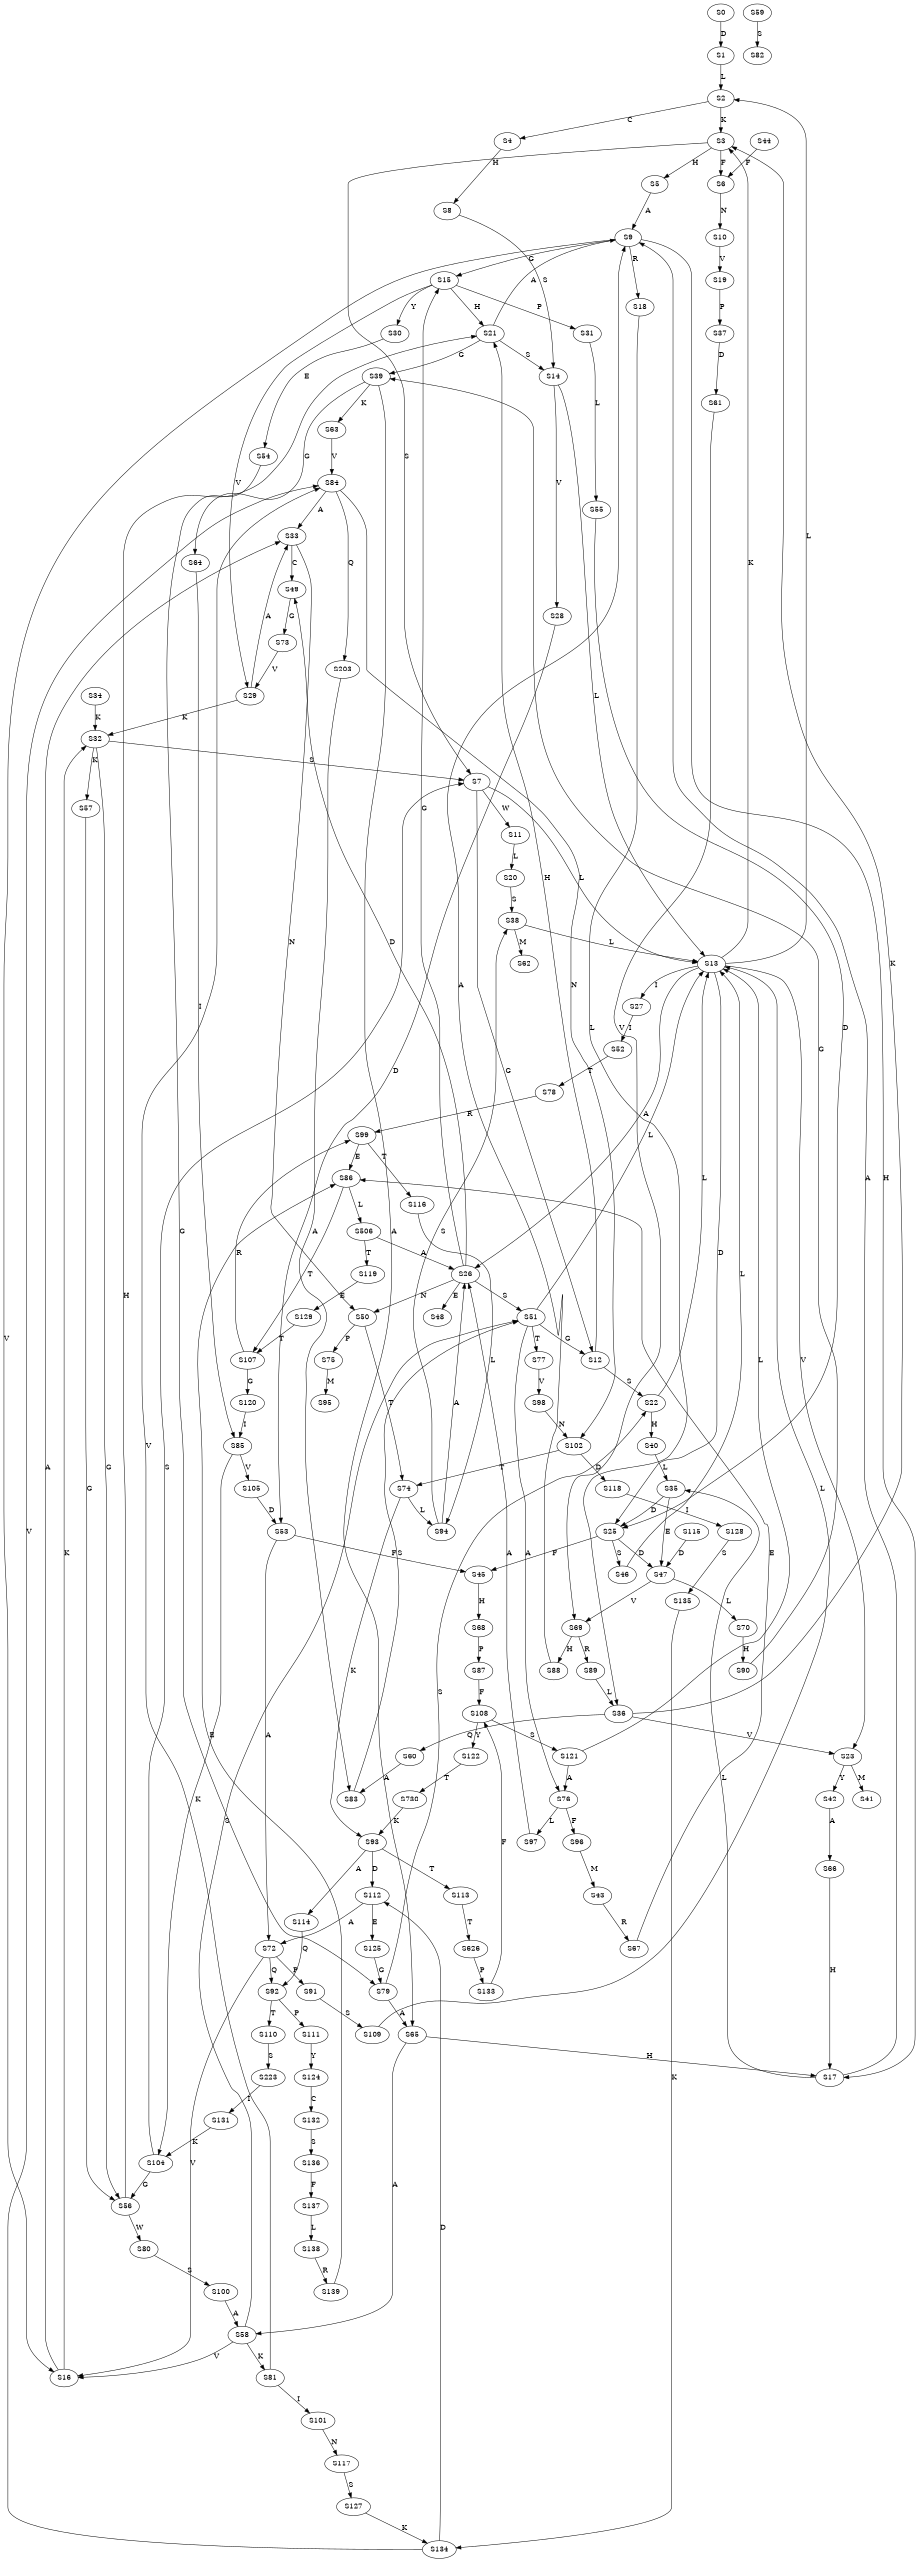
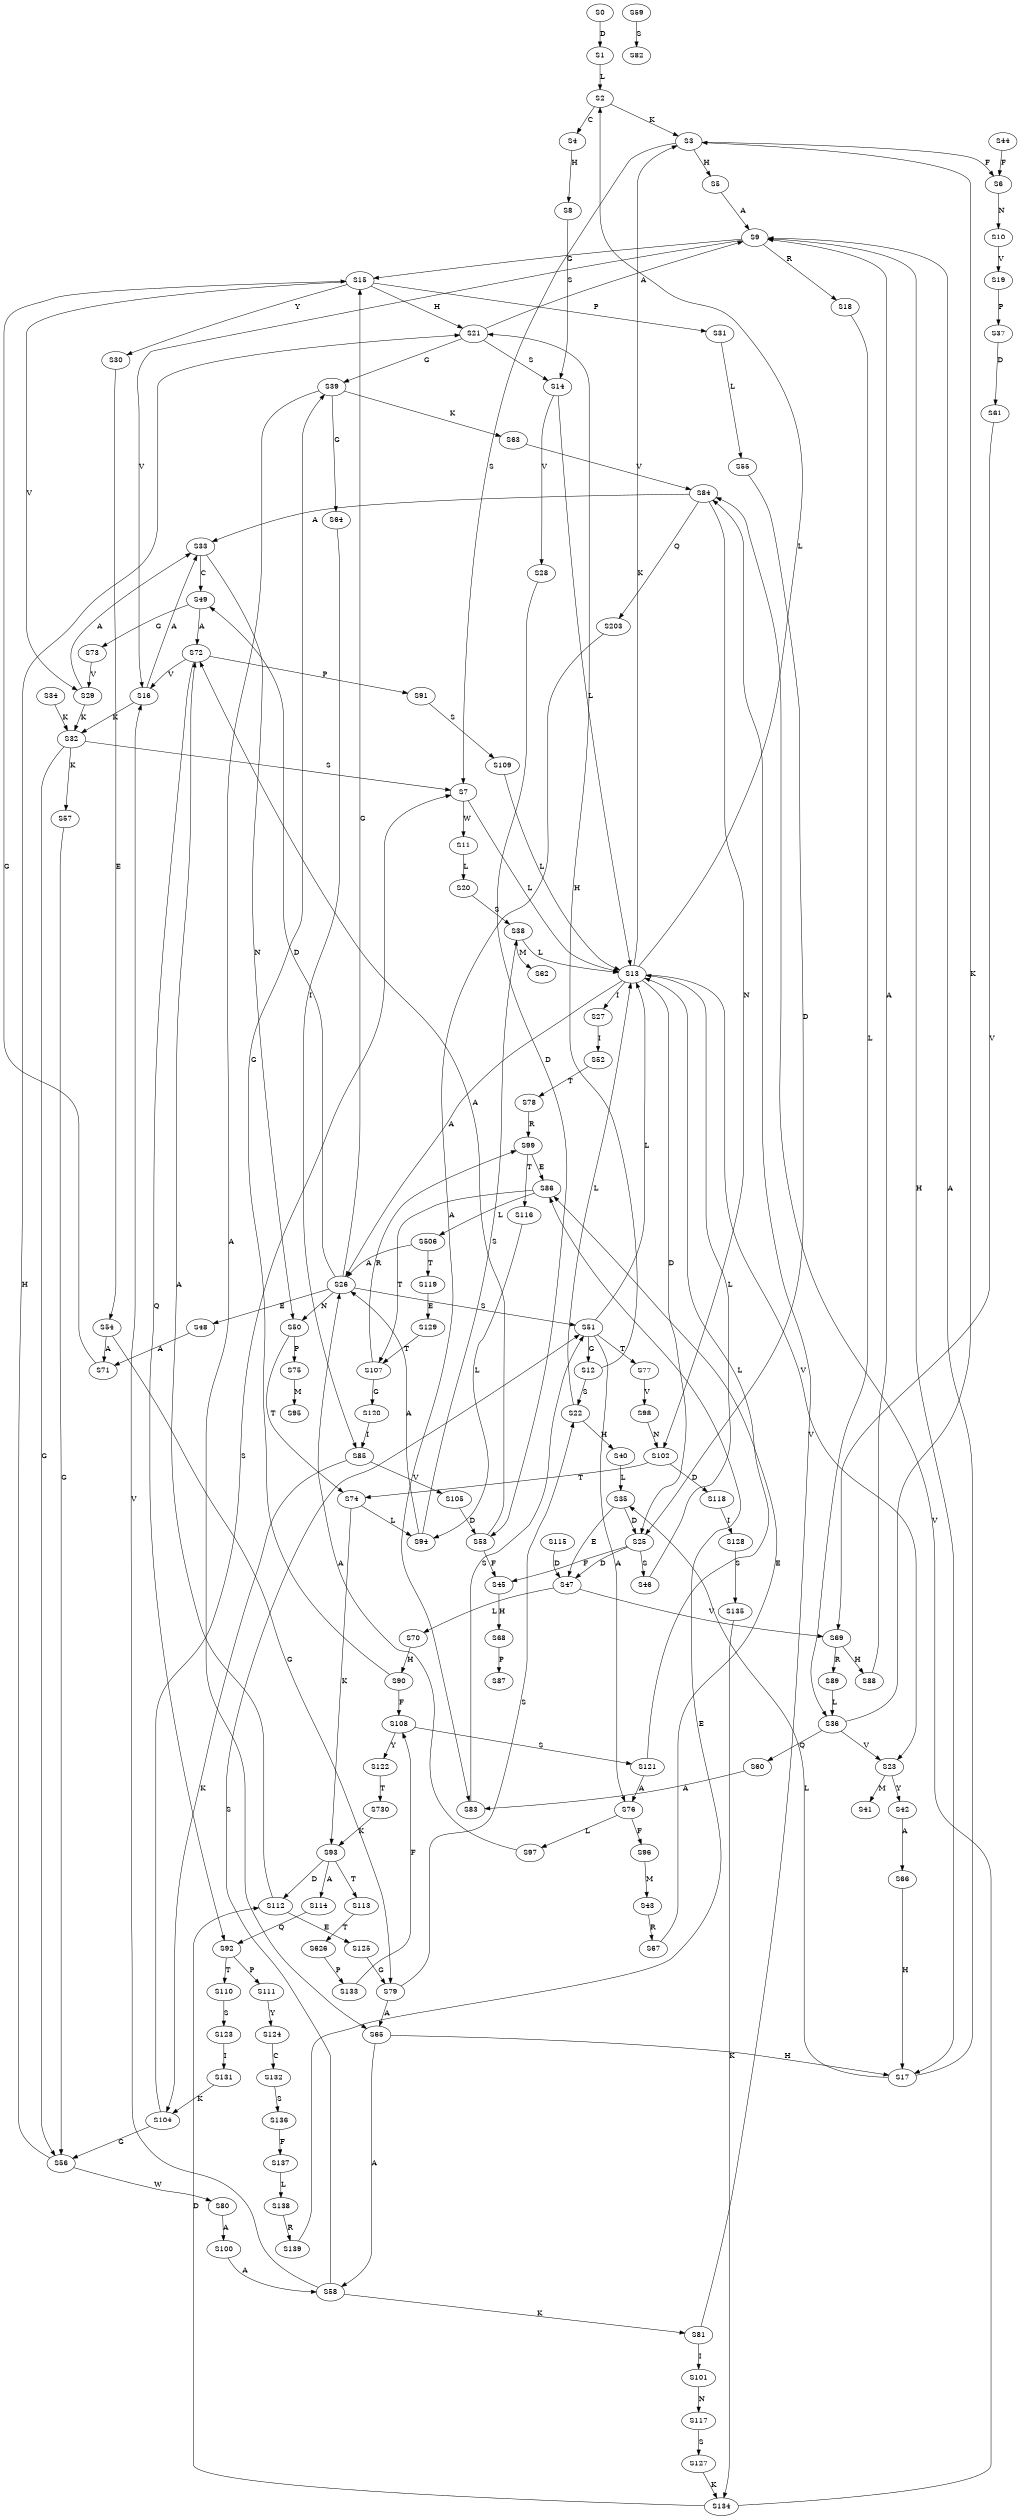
  strict digraph {
    S0
    S1
    S2
    S3
    S4
    S5
    S6
    S7
    S8
    S9
    S10
    S11
    S12
    S13
    S14
    S15
    S16
    S17
    S18
    S19
    S20
    S21
    S22
    S23
    S25
    S26
    S27
    S28
    S29
    S30
    S31
    S32
    S33
    S35
    S36
    S37
    S38
    S39
    S40
    S41
    S42
    S45
    S46
    S47
    S48
    S49
    S50
    S51
    S52
    S53
    S54
    S55
    S56
    S57
    S34
    S60
    S61
    S62
    S63
    S64
    S65
    S66
    S43
    S67
    S44
    S68
    S69
    S70
+   S71
    S72
    S73
    S74
    S75
    S76
    S77
    S78
    S79
    S80
    S58
    S81
    S59
    S82
    S83
    S84
    S85
    S86
    S87
    S88
    S89
    S90
    S91
    S92
    S93
    S94
    S95
    S96
    S97
    S98
    S99
    S100
    S101
    S102
    n103 [label=S203]
    S104
    S105
    n106 [label=S506]
    S107
    S108
    S109
    S110
    S111
    S112
    S113
    S114
    S116
    S117
    S118
    S119
    S120
    S121
    S122
-   S123 [label=S223]
+   S123
    S124
    S125
    n125 [label=S626]
    S115
    S127
    S128
    S129
    n130 [label=S730]
    S131
    S132
    S133
    S134
    S135
    S136
    S137
    S138
    S139
    S0 -> S1 [label=D]
    S1 -> S2 [label=L]
    S2 -> S3 [label=K]
    S2 -> S4 [label=C]
    S3 -> S5 [label=H]
    S3 -> S6 [label=F]
    S3 -> S7 [label=S]
    S4 -> S8 [label=H]
    S5 -> S9 [label=A]
    S6 -> S10 [label=N]
    S7 -> S11 [label=W]
-   S7 -> S12 [label=G]
    S7 -> S13 [label=L]
    S8 -> S14 [label=S]
    S9 -> S15 [label=G]
    S9 -> S16 [label=V]
    S9 -> S17 [label=H]
    S9 -> S18 [label=R]
    S10 -> S19 [label=V]
    S11 -> S20 [label=L]
    S12 -> S21 [label=H]
    S12 -> S22 [label=S]
    S13 -> S2 [label=L]
    S13 -> S3 [label=K]
    S13 -> S23 [label=V]
    S13 -> S25 [label=D]
    S13 -> S26 [label=A]
    S13 -> S27 [label=I]
    S14 -> S13 [label=L]
    S14 -> S28 [label=V]
    S15 -> S21 [label=H]
    S15 -> S29 [label=V]
    S15 -> S30 [label=Y]
    S15 -> S31 [label=P]
    S16 -> S32 [label=K]
    S16 -> S33 [label=A]
    S17 -> S9 [label=A]
    S17 -> S35 [label=L]
    S18 -> S36 [label=L]
    S19 -> S37 [label=P]
    S20 -> S38 [label=S]
    S21 -> S9 [label=A]
    S21 -> S14 [label=S]
    S21 -> S39 [label=G]
    S22 -> S13 [label=L]
    S22 -> S40 [label=H]
    S23 -> S41 [label=M]
    S23 -> S42 [label=Y]
    S25 -> S45 [label=F]
    S25 -> S46 [label=S]
    S25 -> S47 [label=D]
    S26 -> S15 [label=G]
    S26 -> S48 [label=E]
    S26 -> S49 [label=D]
    S26 -> S50 [label=N]
    S26 -> S51 [label=S]
    S27 -> S52 [label=I]
    S28 -> S53 [label=D]
    S29 -> S32 [label=K]
    S29 -> S33 [label=A]
    S30 -> S54 [label=E]
    S31 -> S55 [label=L]
    S32 -> S7 [label=S]
    S32 -> S56 [label=G]
    S32 -> S57 [label=K]
    S33 -> S49 [label=C]
    S33 -> S50 [label=N]
    S35 -> S25 [label=D]
    S35 -> S47 [label=E]
    S36 -> S3 [label=K]
    S36 -> S23 [label=V]
    S36 -> S60 [label=Q]
    S37 -> S61 [label=D]
    S38 -> S13 [label=L]
    S38 -> S62 [label=M]
    S39 -> S63 [label=K]
    S39 -> S64 [label=G]
    S39 -> S65 [label=A]
    S40 -> S35 [label=L]
    S42 -> S66 [label=A]
    S45 -> S68 [label=H]
    S46 -> S13 [label=L]
    S47 -> S69 [label=V]
    S47 -> S70 [label=L]
+   S48 -> S71 [label=A]
+   S49 -> S72 [label=A]
    S49 -> S73 [label=G]
    S50 -> S74 [label=T]
    S50 -> S75 [label=P]
    S51 -> S12 [label=G]
    S51 -> S13 [label=L]
    S51 -> S76 [label=A]
    S51 -> S77 [label=T]
    S52 -> S78 [label=T]
    S53 -> S45 [label=F]
    S53 -> S72 [label=A]
+   S54 -> S71 [label=A]
    S54 -> S79 [label=G]
    S55 -> S25 [label=D]
    S56 -> S21 [label=H]
    S56 -> S80 [label=W]
    S57 -> S56 [label=G]
    S34 -> S32 [label=K]
    S60 -> S83 [label=A]
    S61 -> S69 [label=V]
    S63 -> S84 [label=V]
    S64 -> S85 [label=I]
    S65 -> S17 [label=H]
    S65 -> S58 [label=A]
    S66 -> S17 [label=H]
    S43 -> S67 [label=R]
    S67 -> S86 [label=E]
    S44 -> S6 [label=F]
    S68 -> S87 [label=P]
    S69 -> S88 [label=H]
    S69 -> S89 [label=R]
    S70 -> S90 [label=H]
+   S71 -> S15 [label=G]
    S72 -> S16 [label=V]
    S72 -> S91 [label=P]
    S72 -> S92 [label=Q]
    S73 -> S29 [label=V]
    S74 -> S93 [label=K]
    S74 -> S94 [label=L]
    S75 -> S95 [label=M]
    S76 -> S96 [label=F]
    S76 -> S97 [label=L]
    S77 -> S98 [label=V]
    S78 -> S99 [label=R]
    S79 -> S22 [label=S]
    S79 -> S65 [label=A]
-   S80 -> S100 [label=S]
+   S80 -> S100 [label=A]
    S58 -> S16 [label=V]
    S58 -> S51 [label=S]
    S58 -> S81 [label=K]
    S81 -> S84 [label=V]
    S81 -> S101 [label=I]
    S59 -> S82 [label=S]
    S83 -> S51 [label=S]
    S84 -> S33 [label=A]
    S84 -> S102 [label=N]
    S84 -> n103 [label=Q]
    S85 -> S104 [label=K]
    S85 -> S105 [label=V]
    S86 -> n106 [label=L]
    S86 -> S107 [label=T]
-   S87 -> S108 [label=F]
+   S90 -> S108 [label=F]
    S88 -> S9 [label=A]
    S89 -> S36 [label=L]
    S90 -> S39 [label=G]
    S91 -> S109 [label=S]
    S92 -> S110 [label=T]
    S92 -> S111 [label=P]
    S93 -> S112 [label=D]
    S93 -> S113 [label=T]
    S93 -> S114 [label=A]
    S94 -> S26 [label=A]
    S94 -> S38 [label=S]
    S96 -> S43 [label=M]
    S97 -> S26 [label=A]
    S98 -> S102 [label=N]
    S99 -> S86 [label=E]
    S99 -> S116 [label=T]
    S100 -> S58 [label=A]
    S101 -> S117 [label=N]
    S102 -> S74 [label=T]
    S102 -> S118 [label=D]
    n103 -> S83 [label=A]
    S104 -> S7 [label=S]
    S104 -> S56 [label=G]
    S105 -> S53 [label=D]
    n106 -> S26 [label=A]
    n106 -> S119 [label=T]
    S107 -> S99 [label=R]
    S107 -> S120 [label=G]
    S108 -> S121 [label=S]
    S108 -> S122 [label=Y]
    S109 -> S13 [label=L]
    S110 -> S123 [label=S]
    S111 -> S124 [label=Y]
    S112 -> S72 [label=A]
    S112 -> S125 [label=E]
    S113 -> n125 [label=T]
    S114 -> S92 [label=Q]
    S116 -> S94 [label=L]
    S117 -> S127 [label=S]
    S118 -> S128 [label=I]
    S119 -> S129 [label=E]
    S120 -> S85 [label=I]
    S121 -> S13 [label=L]
    S121 -> S76 [label=A]
    S122 -> n130 [label=T]
    S123 -> S131 [label=I]
    S124 -> S132 [label=C]
    S125 -> S79 [label=G]
    n125 -> S133 [label=P]
    S115 -> S47 [label=D]
    S127 -> S134 [label=K]
    S128 -> S135 [label=S]
    S129 -> S107 [label=T]
    n130 -> S93 [label=K]
    S131 -> S104 [label=K]
    S132 -> S136 [label=S]
    S133 -> S108 [label=F]
    S134 -> S84 [label=V]
    S134 -> S112 [label=D]
    S135 -> S134 [label=K]
    S136 -> S137 [label=F]
    S137 -> S138 [label=L]
    S138 -> S139 [label=R]
    S139 -> S86 [label=E]
  }
